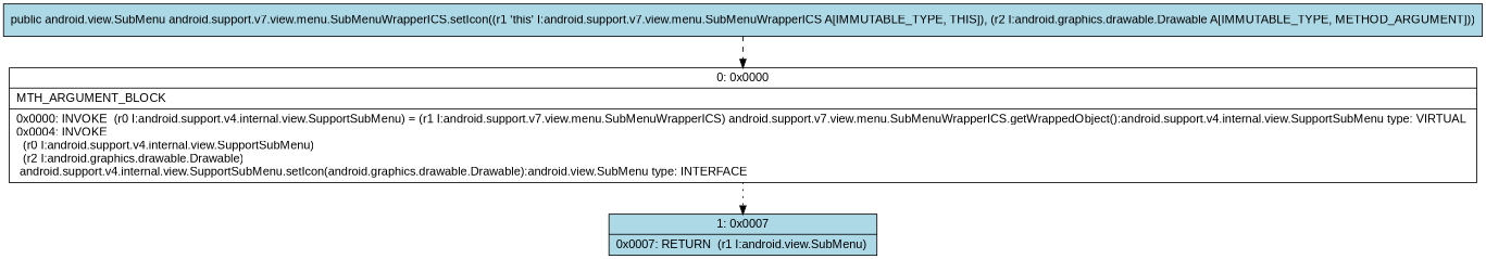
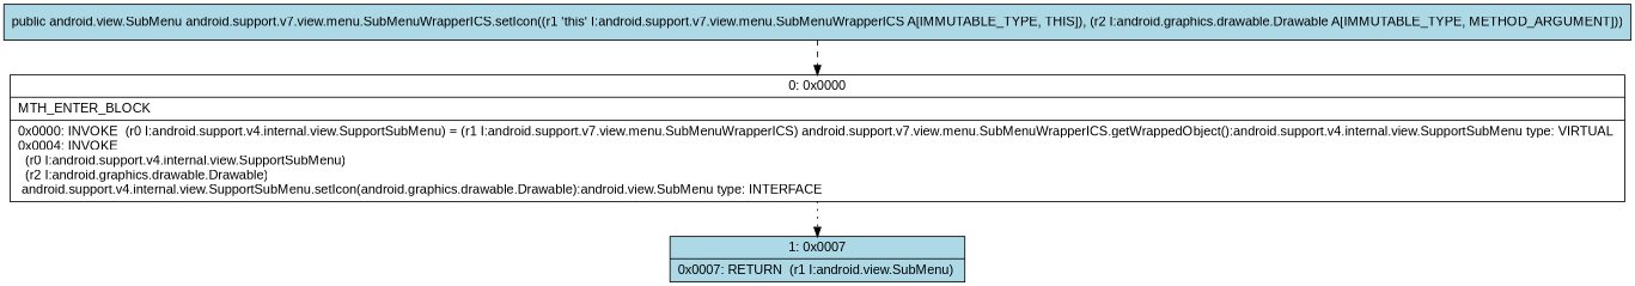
  digraph {
    fontname="Liberation Sans"
    node [shape=record style=filled fillcolor=lightblue fontname="Liberation Sans"]
    edge [fontname="Liberation Sans"]
-   n1 [label="{0\:\ 0x0000|MTH_ARGUMENT_BLOCK\l|0x0000: INVOKE  (r0 I:android.support.v4.internal.view.SupportSubMenu) = (r1 I:android.support.v7.view.menu.SubMenuWrapperICS) android.support.v7.view.menu.SubMenuWrapperICS.getWrappedObject():android.support.v4.internal.view.SupportSubMenu type: VIRTUAL \l0x0004: INVOKE  \l  (r0 I:android.support.v4.internal.view.SupportSubMenu)\l  (r2 I:android.graphics.drawable.Drawable)\l android.support.v4.internal.view.SupportSubMenu.setIcon(android.graphics.drawable.Drawable):android.view.SubMenu type: INTERFACE \l}" fillcolor=white]
+   n1 [label="{0\:\ 0x0000|MTH_ENTER_BLOCK\l|0x0000: INVOKE  (r0 I:android.support.v4.internal.view.SupportSubMenu) = (r1 I:android.support.v7.view.menu.SubMenuWrapperICS) android.support.v7.view.menu.SubMenuWrapperICS.getWrappedObject():android.support.v4.internal.view.SupportSubMenu type: VIRTUAL \l0x0004: INVOKE  \l  (r0 I:android.support.v4.internal.view.SupportSubMenu)\l  (r2 I:android.graphics.drawable.Drawable)\l android.support.v4.internal.view.SupportSubMenu.setIcon(android.graphics.drawable.Drawable):android.view.SubMenu type: INTERFACE \l}" fillcolor=white]
    n2 [label="{1\:\ 0x0007|0x0007: RETURN  (r1 I:android.view.SubMenu) \l}"]
    n3 [label="{public android.view.SubMenu android.support.v7.view.menu.SubMenuWrapperICS.setIcon((r1 'this' I:android.support.v7.view.menu.SubMenuWrapperICS A[IMMUTABLE_TYPE, THIS]), (r2 I:android.graphics.drawable.Drawable A[IMMUTABLE_TYPE, METHOD_ARGUMENT])) }"]
    n1 -> n2 [style=dotted]
    n3 -> n1 [style=dashed]
  }
